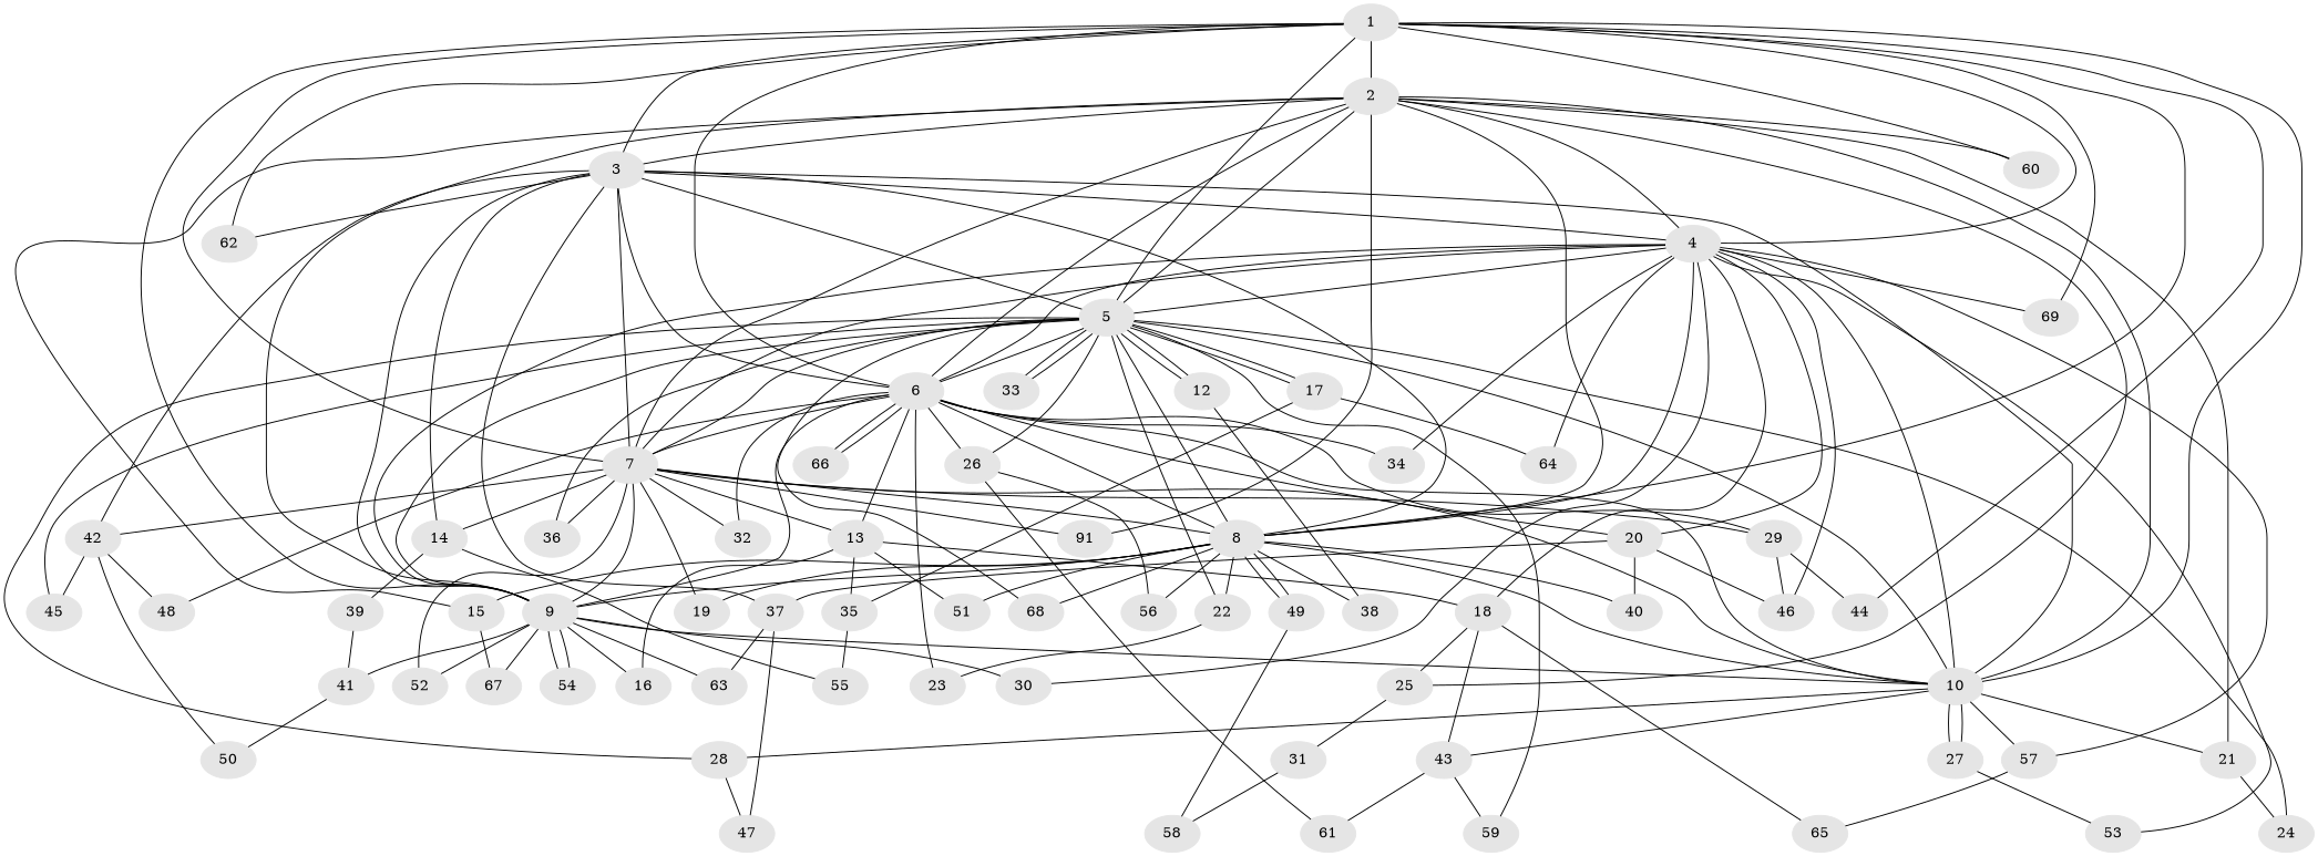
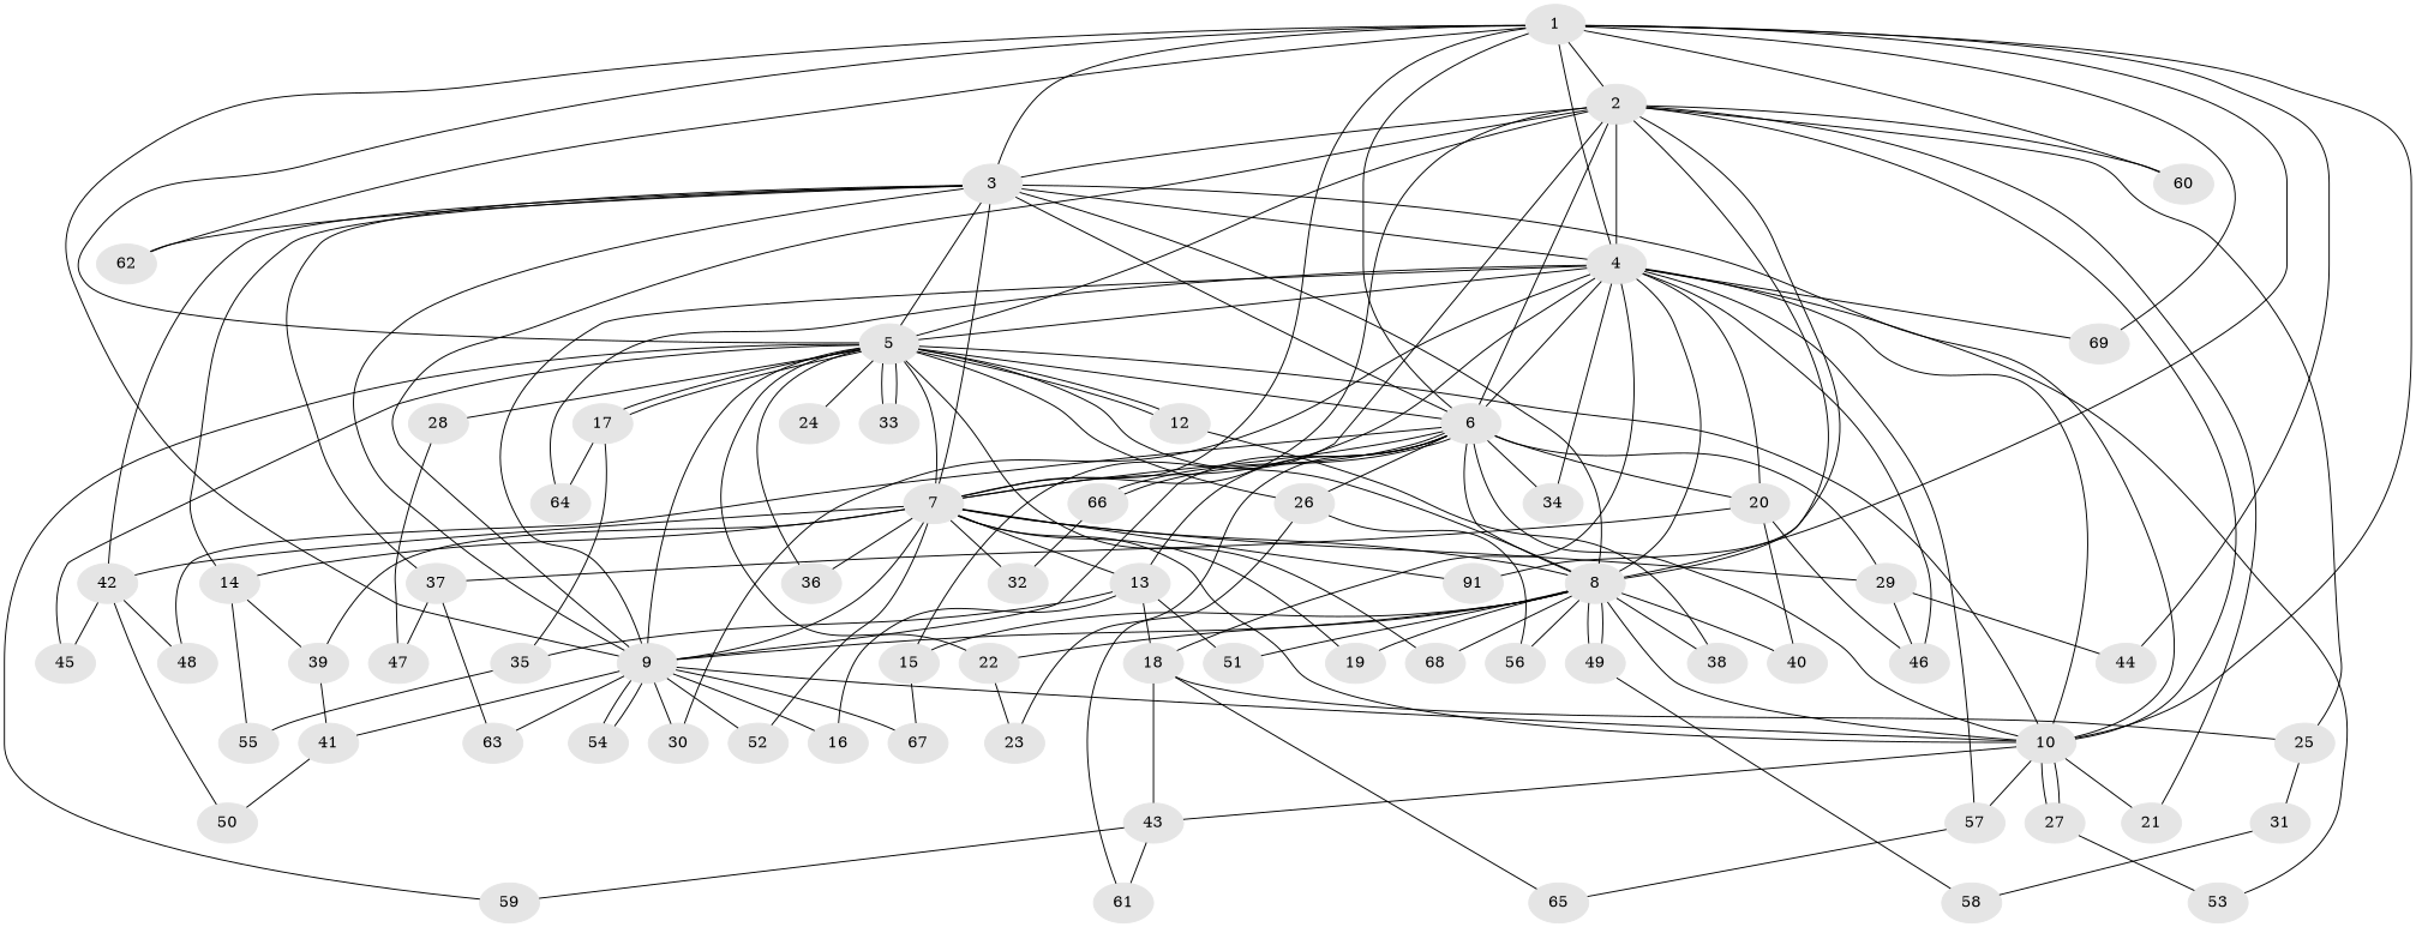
  graph {
    node [color=gray90 style=filled]
    1
    2
    3
    4
    5
    6
    7
    8
    9
    10
    44
    60
    62
    69
    n15 [label=91]
    15
    21
    25
    14
    37
    42
    18
    20
    30
    34
    46
    53
    57
    64
    12
    17
    22
    24
    26
    28
    33
    36
    45
    59
    68
    13
    23
    29
    32
    48
    66
    19
    39
    52
    38
    40
    49
    51
    56
    16
    41
    54
    63
    67
    27
    43
    31
    55
    47
    50
    65
    35
    61
    58
    1 -- 2
    1 -- 3
    1 -- 4
    1 -- 5
    1 -- 6
    1 -- 7
    1 -- 8
    1 -- 9
    1 -- 10
    1 -- 44
    1 -- 60
    1 -- 62
    1 -- 69
    2 -- 3
    2 -- 4
    2 -- 5
    2 -- 6
    2 -- 7
    2 -- 8
    2 -- 9
    2 -- 10
    2 -- 60
    2 -- n15
    2 -- 15
    2 -- 21
    2 -- 25
    3 -- 4
    3 -- 5
    3 -- 6
    3 -- 7
    3 -- 8
    3 -- 9
    3 -- 10
    3 -- 62
    3 -- 14
    3 -- 37
    3 -- 42
    4 -- 5
    4 -- 6
    4 -- 7
    4 -- 8
    4 -- 9
    4 -- 10
    4 -- 69
    4 -- 18
    4 -- 20
    4 -- 30
    4 -- 34
    4 -- 46
    4 -- 53
    4 -- 57
    4 -- 64
    5 -- 6
    5 -- 7
    5 -- 8
    5 -- 9
    5 -- 10
    5 -- 12
    5 -- 12
    5 -- 17
    5 -- 17
    5 -- 22
    5 -- 24
    5 -- 26
    5 -- 28
    5 -- 33
    5 -- 33
    5 -- 36
    5 -- 45
    5 -- 59
    5 -- 68
    6 -- 7
    6 -- 8
    6 -- 9
    6 -- 10
    6 -- 20
    6 -- 34
    6 -- 26
    6 -- 13
    6 -- 23
    6 -- 29
-   6 -- 32
+   66 -- 32
    6 -- 48
    6 -- 66
    6 -- 66
    7 -- 8
    7 -- 9
    7 -- 10
    7 -- n15
    7 -- 14
    7 -- 42
    7 -- 36
    7 -- 13
    7 -- 29
    7 -- 32
    7 -- 19
+   7 -- 39
    7 -- 52
    8 -- 9
    8 -- 10
    8 -- 15
    8 -- 22
    8 -- 68
    8 -- 19
    8 -- 38
    8 -- 40
    8 -- 49
    8 -- 49
    8 -- 51
    8 -- 56
    9 -- 10
    9 -- 30
    9 -- 52
    9 -- 16
    9 -- 41
    9 -- 54
    9 -- 54
    9 -- 63
    9 -- 67
    10 -- 21
    10 -- 57
-   10 -- 28
    10 -- 27
    10 -- 27
    10 -- 43
    15 -- 67
-   21 -- 24
    25 -- 31
    14 -- 39
    14 -- 55
    37 -- 63
    37 -- 47
    42 -- 45
    42 -- 48
    42 -- 50
    18 -- 25
    18 -- 43
    18 -- 65
    20 -- 37
    20 -- 46
    20 -- 40
    57 -- 65
    12 -- 38
    17 -- 64
    17 -- 35
    22 -- 23
    26 -- 56
    26 -- 61
    28 -- 47
    13 -- 18
    13 -- 51
    13 -- 16
    13 -- 35
    29 -- 44
    29 -- 46
    39 -- 41
    49 -- 58
    41 -- 50
    27 -- 53
    43 -- 59
    43 -- 61
    31 -- 58
    35 -- 55
  }
